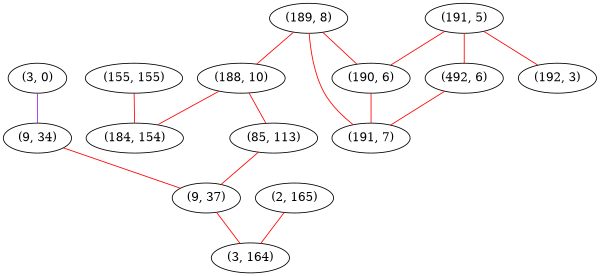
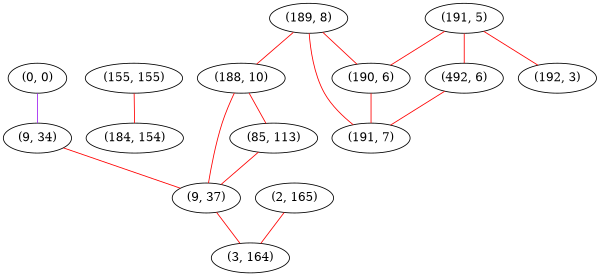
  graph {
    edge [color=red weight=1]
-   "(0, 0)" [label="(3, 0)"]
+   "(0, 0)"
    "(9, 34)"
    "(9, 37)"
    "(155, 155)"
    "(184, 154)"
    "(189, 8)"
    "(188, 10)"
    "(190, 6)"
    "(191, 7)"
    "(85, 113)"
    "(3, 164)"
    "(191, 5)"
    n13 [label="(492, 6)"]
    "(192, 3)"
    "(2, 165)"
    "(0, 0)" -- "(9, 34)" [color=purple weight=4]
    "(9, 34)" -- "(9, 37)"
    "(9, 37)" -- "(3, 164)"
    "(155, 155)" -- "(184, 154)"
    "(189, 8)" -- "(188, 10)"
    "(189, 8)" -- "(190, 6)"
    "(189, 8)" -- "(191, 7)"
-   "(188, 10)" -- "(184, 154)"
+   "(188, 10)" -- "(9, 37)"
    "(188, 10)" -- "(85, 113)"
    "(190, 6)" -- "(191, 7)"
    "(85, 113)" -- "(9, 37)"
    "(191, 5)" -- "(190, 6)"
    "(191, 5)" -- n13
    "(191, 5)" -- "(192, 3)"
    n13 -- "(191, 7)"
    "(2, 165)" -- "(3, 164)"
  }
